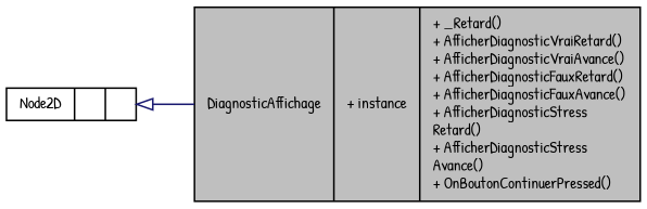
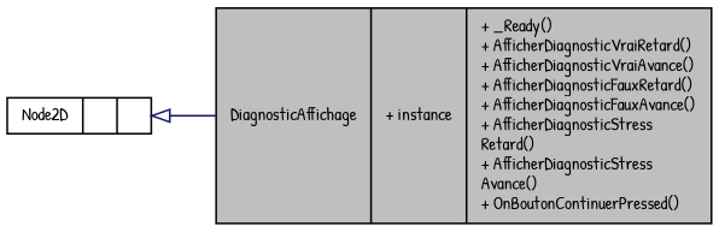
  digraph {
    rankdir=LR
    fontname="Patrick Hand"
    node [color=black fontname="Patrick Hand" fontsize=10 shape=record style=filled]
-   n1 [fillcolor=grey75 fontcolor=black height=0.2 label="{DiagnosticAffichage\n|+ instance\l|+ _Retard()\l+ AfficherDiagnosticVraiRetard()\l+ AfficherDiagnosticVraiAvance()\l+ AfficherDiagnosticFauxRetard()\l+ AfficherDiagnosticFauxAvance()\l+ AfficherDiagnosticStress\lRetard()\l+ AfficherDiagnosticStress\lAvance()\l+ OnBoutonContinuerPressed()\l}" width=0.4]
+   n1 [fillcolor=grey75 fontcolor=black height=0.2 label="{DiagnosticAffichage\n|+ instance\l|+ _Ready()\l+ AfficherDiagnosticVraiRetard()\l+ AfficherDiagnosticVraiAvance()\l+ AfficherDiagnosticFauxRetard()\l+ AfficherDiagnosticFauxAvance()\l+ AfficherDiagnosticStress\lRetard()\l+ AfficherDiagnosticStress\lAvance()\l+ OnBoutonContinuerPressed()\l}" width=0.4]
    n2 [fillcolor=white height=0.2 label="{Node2D\n||}" width=0.4]
    n2 -> n1 [arrowtail=onormal color=midnightblue dir=back fontname="Patrick Hand" fontsize=10 labelfontname=Helvetica labelfontsize=10 style=solid]
  }
